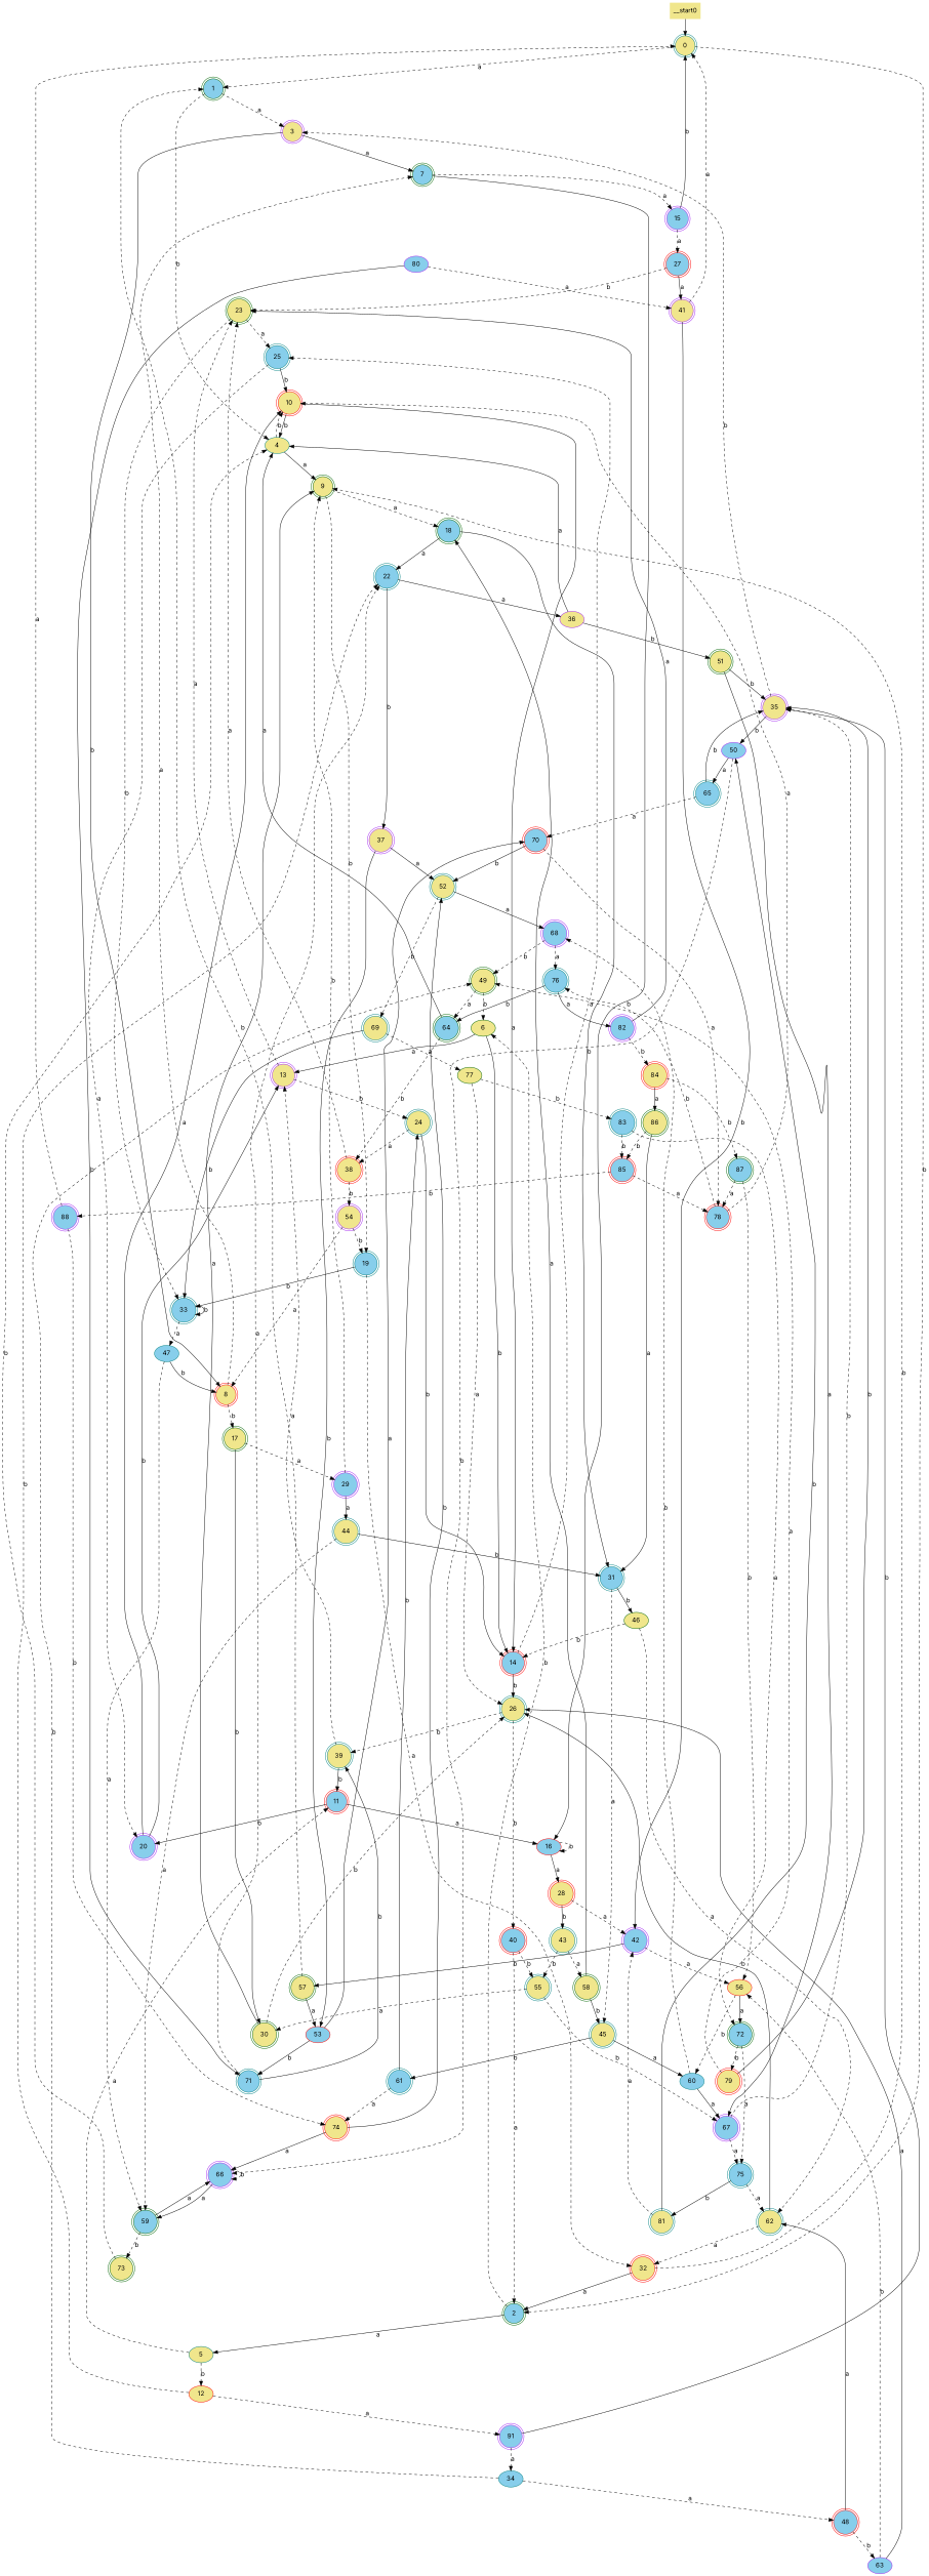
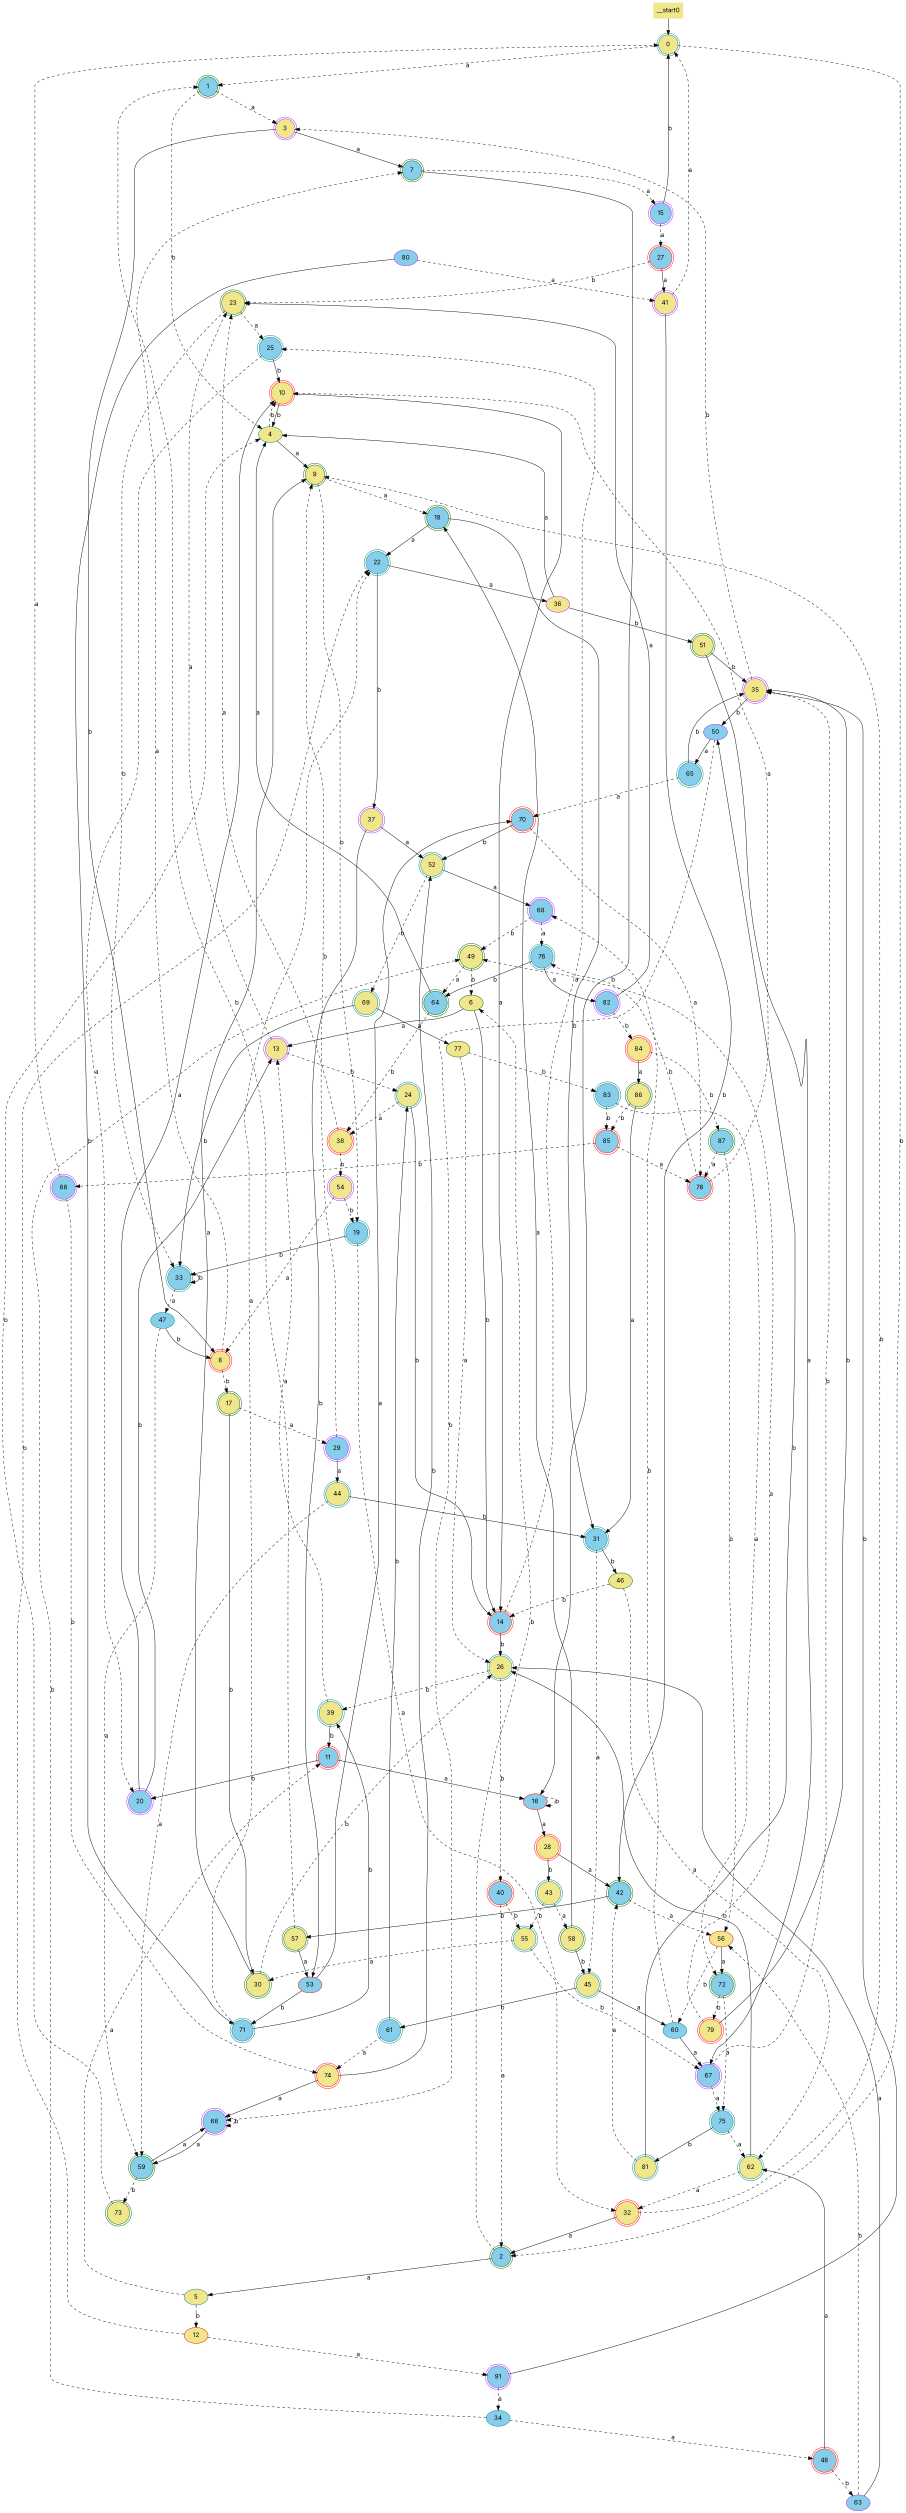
  digraph {
    fontname=Inter
    node [color=teal fillcolor=khaki fontname=Inter shape=doublecircle style=filled]
    edge [fontname=Inter style=dashed]
    __start0 [shape=none]
    0
    1 [color=darkgreen fillcolor=skyblue]
    2 [color=darkgreen fillcolor=skyblue]
    3 [color=purple]
    4 [shape=""]
    5 [shape=""]
    6 [color=darkgreen shape=""]
    7 [color=darkgreen fillcolor=skyblue]
    8 [color=red]
    9 [color=darkgreen]
    10 [color=red]
    11 [color=red fillcolor=skyblue]
    12 [color=red shape=""]
    13 [color=purple]
    14 [color=red fillcolor=skyblue]
    15 [color=purple fillcolor=skyblue]
    16 [color=red fillcolor=skyblue shape=""]
    17 [color=darkgreen]
    18 [color=darkgreen fillcolor=skyblue]
    19 [fillcolor=skyblue]
    20 [color=purple fillcolor=skyblue]
    n23 [color=purple fillcolor=skyblue label=91]
    22 [fillcolor=skyblue]
    23 [color=darkgreen]
    24
    25 [fillcolor=skyblue]
    26
    27 [color=red fillcolor=skyblue]
    28 [color=red]
    29 [color=purple fillcolor=skyblue]
    30 [color=darkgreen]
    31 [fillcolor=skyblue]
    32 [color=red]
    33 [fillcolor=skyblue]
    34 [fillcolor=skyblue shape=""]
    35 [color=purple]
    36 [color=purple shape=""]
    37 [color=purple]
    38 [color=red]
    39
    40 [color=red fillcolor=skyblue]
    41 [color=purple]
-   42 [color=purple fillcolor=skyblue]
+   42 [color=darkgreen fillcolor=skyblue]
    43
    44
    45
    46 [color=darkgreen shape=""]
    47 [fillcolor=skyblue shape=""]
    48 [color=red fillcolor=skyblue]
    49 [color=darkgreen]
    50 [color=purple fillcolor=skyblue shape=""]
    51 [color=darkgreen]
    52
    53 [color=red fillcolor=skyblue shape=""]
    54 [color=purple]
    55
    56 [color=red shape=""]
    57 [color=darkgreen]
    58 [color=darkgreen]
    59 [color=darkgreen fillcolor=skyblue]
    60 [fillcolor=skyblue shape=""]
    61 [fillcolor=skyblue]
    62
    63 [color=purple fillcolor=skyblue shape=""]
    64 [color=darkgreen fillcolor=skyblue]
    65 [fillcolor=skyblue]
    66 [color=purple fillcolor=skyblue]
    67 [color=purple fillcolor=skyblue]
    68 [color=purple fillcolor=skyblue]
    69
    70 [color=red fillcolor=skyblue]
    71 [fillcolor=skyblue]
    72 [color=darkgreen fillcolor=skyblue]
    73 [color=darkgreen]
    74 [color=red]
    75 [fillcolor=skyblue]
    76 [fillcolor=skyblue]
    77 [color=darkgreen shape=""]
    78 [color=red fillcolor=skyblue]
    79 [color=red]
    81
    82 [color=purple fillcolor=skyblue]
    83 [fillcolor=skyblue]
    80 [color=purple fillcolor=skyblue shape=""]
    84 [color=red]
    85 [color=red fillcolor=skyblue]
    86 [color=darkgreen]
    87 [color=darkgreen fillcolor=skyblue]
    88 [color=purple fillcolor=skyblue]
    __start0 -> 0 [style=solid]
    0 -> 1 [label=a]
    0 -> 2 [label=b]
    1 -> 3 [label=a]
    1 -> 4 [label=b]
    2 -> 5 [label=a style=solid]
    2 -> 6 [label=b]
    3 -> 7 [label=a style=solid]
    3 -> 8 [label=b style=solid]
    4 -> 9 [label=a style=solid]
    4 -> 10 [label=b]
    5 -> 11 [label=a]
    5 -> 12 [label=b]
    6 -> 13 [label=a style=solid]
    6 -> 14 [label=b style=solid]
    7 -> 15 [label=a]
    7 -> 16 [label=b style=solid]
    8 -> 7 [label=a]
    8 -> 17 [label=b]
    9 -> 18 [label=a]
    9 -> 19 [label=b]
    10 -> 4 [label=b style=solid]
    10 -> 14 [label=a style=solid]
    11 -> 16 [label=a style=solid]
    11 -> 20 [label=b style=solid]
    12 -> n23 [label=a]
    12 -> 22 [label=b]
    13 -> 23 [label=a]
    13 -> 24 [label=b]
    14 -> 25 [label=a]
    14 -> 26 [label=b style=solid]
    15 -> 0 [label=b style=solid]
    15 -> 27 [label=a]
    16 -> 16 [label=b]
    16 -> 28 [label=a style=solid]
    17 -> 29 [label=a]
    17 -> 30 [label=b style=solid]
    18 -> 22 [label=a style=solid]
    18 -> 31 [label=b style=solid]
    19 -> 32 [label=a]
    19 -> 33 [label=b style=solid]
    20 -> 10 [label=a style=solid]
    20 -> 13 [label=b style=solid]
    n23 -> 34 [label=a]
    n23 -> 35 [label=b style=solid]
    22 -> 36 [label=a style=solid]
    22 -> 37 [label=b style=solid]
    23 -> 25 [label=a]
    23 -> 33 [label=b]
    24 -> 14 [label=b style=solid]
    24 -> 38 [label=a]
    25 -> 10 [label=b style=solid]
    25 -> 20 [label=a]
    26 -> 39 [label=b]
    26 -> 40 [label=b]
    27 -> 23 [label=b]
    27 -> 41 [label=a style=solid]
-   28 -> 42 [label=a]
+   28 -> 42 [label=a style=solid]
    28 -> 43 [label=b style=solid]
    29 -> 9 [label=b]
    29 -> 44 [label=a style=solid]
    30 -> 9 [label=a style=solid]
    30 -> 26 [label=b]
    31 -> 45 [label=a]
    31 -> 46 [label=b style=solid]
    32 -> 2 [label=a style=solid]
    32 -> 9 [label=b]
    33 -> 33 [label=b style=solid]
    33 -> 47 [label=a]
    34 -> 48 [label=a]
    34 -> 49 [label=b]
    35 -> 3 [label=b]
    35 -> 50 [label=b style=solid]
    36 -> 4 [label=a style=solid]
    36 -> 51 [label=b style=solid]
    37 -> 52 [label=a style=solid]
    37 -> 53 [label=b style=solid]
    38 -> 23 [label=a]
    38 -> 54 [label=b]
    39 -> 11 [label=b style=solid]
    39 -> 13 [label=a]
    40 -> 2 [label=a]
    40 -> 55 [label=b]
    41 -> 0 [label=a]
    41 -> 42 [label=b style=solid]
    42 -> 56 [label=a]
    42 -> 57 [label=b style=solid]
    43 -> 55 [label=b]
    43 -> 58 [label=a]
    44 -> 31 [label=b style=solid]
    44 -> 59 [label=a]
    45 -> 60 [label=a style=solid]
    45 -> 61 [label=b style=solid]
    46 -> 14 [label=b]
    46 -> 62 [label=a]
    47 -> 8 [label=b style=solid]
    47 -> 59 [label=a]
    48 -> 62 [label=a style=solid]
    48 -> 63 [label=b]
    49 -> 6 [label=b]
    49 -> 64 [label=a]
    50 -> 65 [label=a style=solid]
    50 -> 66 [label=b]
    51 -> 35 [label=b style=solid]
    51 -> 67 [label=a style=solid]
    52 -> 68 [label=a style=solid]
    52 -> 69 [label=b]
    53 -> 70 [label=a style=solid]
    53 -> 71 [label=b style=solid]
    54 -> 8 [label=a]
    54 -> 19 [label=b]
    55 -> 30 [label=a]
    55 -> 67 [label=b]
    56 -> 60 [label=b]
    56 -> 72 [label=a style=solid]
    57 -> 1 [label=b]
    57 -> 53 [label=a style=solid]
    58 -> 18 [label=a style=solid]
    58 -> 45 [label=b style=solid]
    59 -> 66 [label=a style=solid]
    59 -> 73 [label=b]
    60 -> 67 [label=a style=solid]
    60 -> 68 [label=b]
    61 -> 24 [label=b style=solid]
    61 -> 74 [label=a]
    62 -> 26 [label=b style=solid]
    62 -> 32 [label=a]
    63 -> 26 [label=a style=solid]
    63 -> 56 [label=b]
    64 -> 4 [label=a style=solid]
    64 -> 38 [label=b]
    65 -> 35 [label=b style=solid]
    65 -> 70 [label=a]
    66 -> 59 [label=a style=solid]
    66 -> 66 [label=b]
    67 -> 35 [label=b]
    67 -> 75 [label=a]
    68 -> 49 [label=b]
    68 -> 76 [label=a]
    69 -> 33 [label=b style=solid]
-   69 -> 77 [label=a]
+   69 -> 77 [label=a style=solid]
    70 -> 52 [label=b style=solid]
    70 -> 78 [label=a]
    71 -> 22 [label=a]
    71 -> 39 [label=b style=solid]
    72 -> 75 [label=a]
    72 -> 79 [label=b]
    73 -> 4 [label=b]
    74 -> 52 [label=b style=solid]
    74 -> 66 [label=a style=solid]
    75 -> 62 [label=a]
    75 -> 81 [label=b style=solid]
    76 -> 64 [label=b style=solid]
    76 -> 82 [label=a style=solid]
    77 -> 26 [label=a]
    77 -> 83 [label=b]
    78 -> 10 [label=a]
    78 -> 76 [label=b]
    79 -> 35 [label=b style=solid]
    79 -> 49 [label=a]
    81 -> 42 [label=a]
    81 -> 50 [label=b style=solid]
    82 -> 23 [label=a style=solid]
    82 -> 84 [label=b]
    83 -> 72 [label=a]
    83 -> 85 [label=b]
    80 -> 41 [label=a]
    80 -> 71 [label=b style=solid]
    84 -> 86 [label=a style=solid]
    84 -> 87 [label=b]
    85 -> 78 [label=a]
    85 -> 88 [label=b]
    86 -> 31 [label=a style=solid]
    86 -> 85 [label=b]
    87 -> 56 [label=b]
    87 -> 78 [label=a]
    88 -> 0 [label=a]
    88 -> 74 [label=b]
  }
